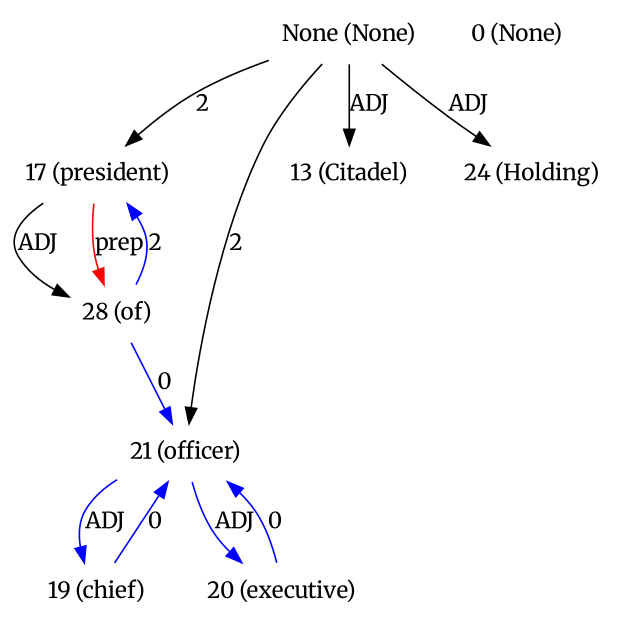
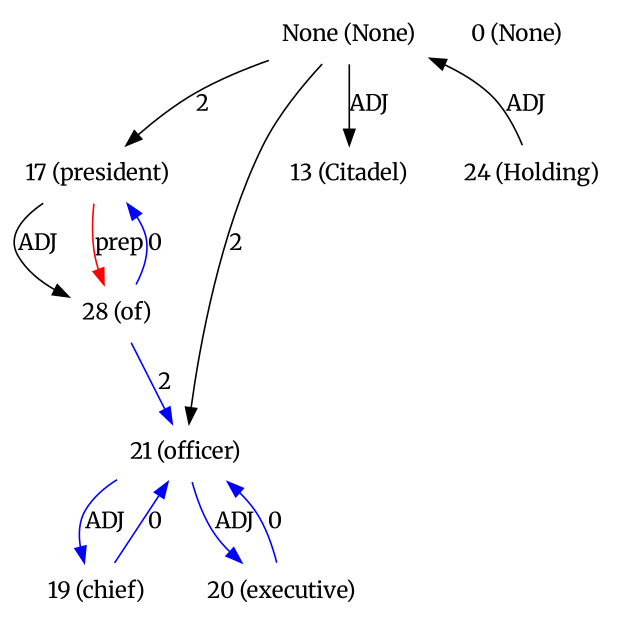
  digraph {
    fontname=Merriweather
    node [fontname=Merriweather shape=plaintext]
    edge [dir=forward fontname=Merriweather color=blue]
    n1 [label="None (None)"]
    n2 [label="17 (president)"]
    n3 [label="21 (officer)"]
    n4 [label="13 (Citadel)"]
    n5 [label="24 (Holding)"]
    n6 [label="28 (of)"]
    n7 [label="19 (chief)"]
    n8 [label="20 (executive)"]
    n9 [label="0 (None)"]
    n1 -> n2 [label=2 color=""]
    n1 -> n3 [label=2 color=""]
    n1 -> n4 [label=ADJ color=""]
-   n1 -> n5 [label=ADJ color=""]
+   n5 -> n1 [label=ADJ color=""]
    n2 -> n6 [label=ADJ color=""]
    n2 -> n6 [color=red label=prep]
    n3 -> n7 [label=ADJ]
    n3 -> n8 [label=ADJ]
-   n6 -> n2 [label=2]
-   n6 -> n3 [label=0]
+   n6 -> n2 [label=0]
+   n6 -> n3 [label=2]
    n7 -> n3 [label=0]
    n8 -> n3 [label=0]
  }
